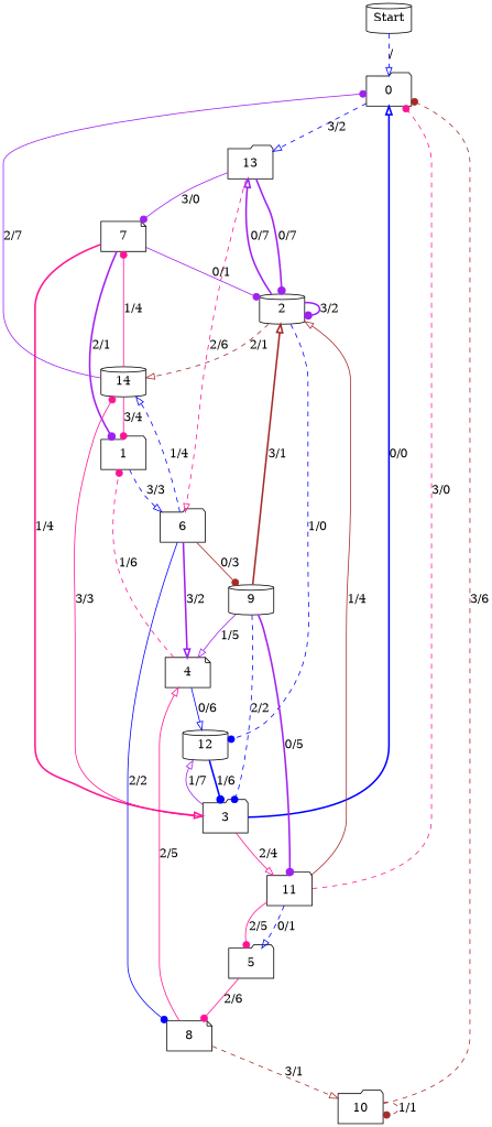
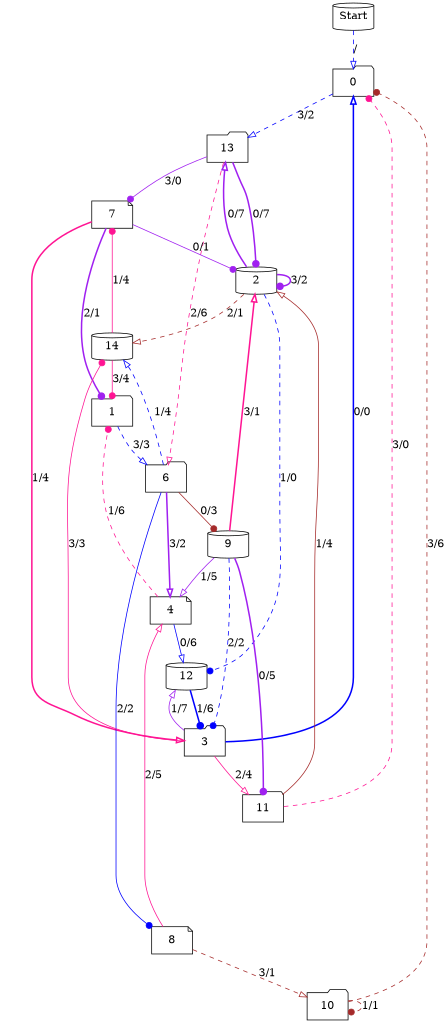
  digraph {
    node [shape=folder]
    edge [arrowhead=dot color=blue style=solid]
    Start [shape=cylinder]
    0
    13
    7 [shape=note]
    2 [shape=cylinder]
    6
    3
    1
    12 [shape=cylinder]
    14 [shape=cylinder]
    9 [shape=cylinder]
    8 [shape=note]
    4 [shape=note]
    11
-   5
    10
    Start -> 0 [arrowhead=onormal label="/" style=dashed]
    0 -> 13 [arrowhead=onormal label="3/2" style=dashed]
    13 -> 7 [color=purple label="3/0"]
    13 -> 2 [color=purple label="0/7" style=bold]
    13 -> 6 [arrowhead=onormal color=deeppink label="2/6" style=dashed]
    7 -> 2 [color=purple label="0/1"]
    7 -> 3 [arrowhead=onormal color=deeppink label="1/4" style=bold]
    7 -> 1 [color=purple label="2/1" style=bold]
    2 -> 13 [arrowhead=onormal color=purple label="0/7" style=bold]
    2 -> 2 [color=purple label="3/2" style=bold]
    2 -> 12 [label="1/0" style=dashed]
    2 -> 14 [arrowhead=onormal color=brown label="2/1" style=dashed]
    6 -> 14 [arrowhead=onormal label="1/4" style=dashed]
    6 -> 9 [color=brown label="0/3"]
    6 -> 8 [label="2/2"]
    6 -> 4 [arrowhead=onormal color=purple label="3/2" style=bold]
    3 -> 0 [arrowhead=onormal label="0/0" style=bold]
    3 -> 12 [arrowhead=onormal color=purple label="1/7"]
    3 -> 14 [color=deeppink label="3/3"]
    3 -> 11 [arrowhead=onormal color=deeppink label="2/4"]
    1 -> 6 [arrowhead=onormal label="3/3" style=dashed]
    12 -> 3 [label="1/6" style=bold]
-   14 -> 0 [color=purple label="2/7"]
    14 -> 7 [color=deeppink label="1/4"]
    14 -> 1 [color=deeppink label="3/4"]
-   9 -> 2 [arrowhead=onormal color=brown label="3/1" style=bold]
+   9 -> 2 [arrowhead=onormal color=deeppink label="3/1" style=bold]
    9 -> 3 [label="2/2" style=dashed]
    9 -> 4 [arrowhead=onormal color=purple label="1/5"]
    9 -> 11 [color=purple label="0/5" style=bold]
    8 -> 4 [arrowhead=onormal color=deeppink label="2/5"]
    8 -> 10 [arrowhead=onormal color=brown label="3/1" style=dashed]
    4 -> 1 [color=deeppink label="1/6" style=dashed]
    4 -> 12 [arrowhead=onormal label="0/6"]
    11 -> 0 [color=deeppink label="3/0" style=dashed]
    11 -> 2 [arrowhead=onormal color=brown label="1/4"]
-   11 -> 5 [arrowhead=onormal label="0/1" style=dashed]
-   11 -> 5 [color=deeppink label="2/5"]
-   5 -> 8 [color=deeppink label="2/6"]
    10 -> 0 [color=brown label="3/6" style=dashed]
    10 -> 10 [color=brown label="1/1" style=dashed]
  }
